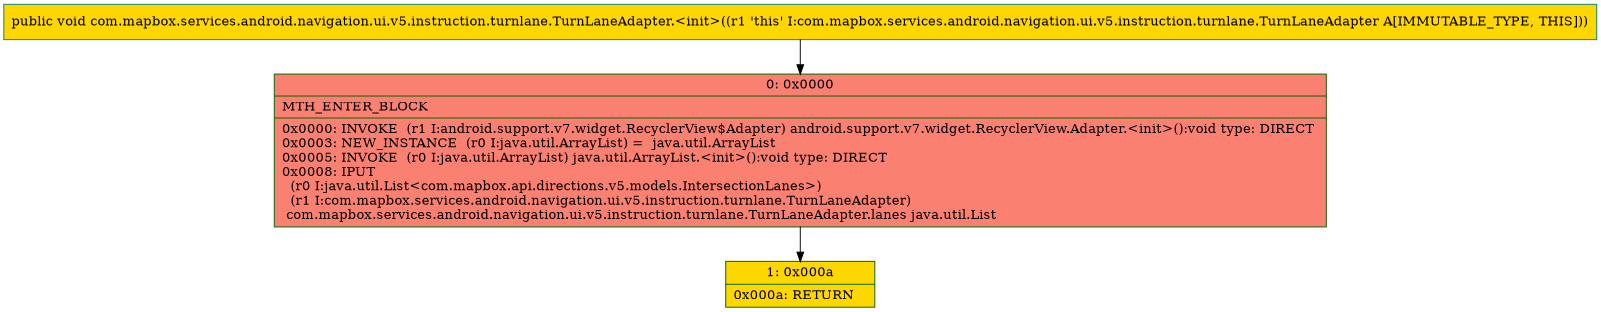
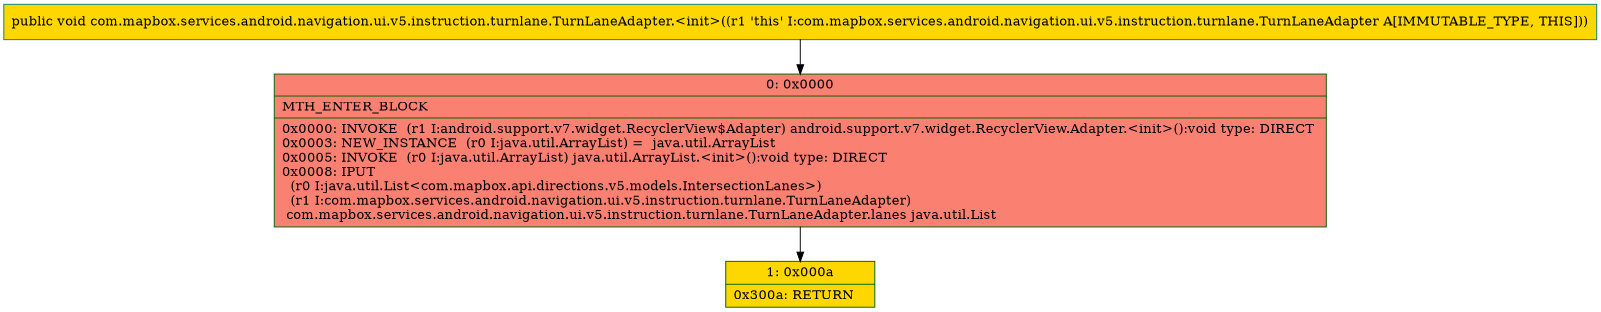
  digraph {
    node [shape=record style=filled fillcolor=gold color=darkgreen]
    n1 [label="{0\:\ 0x0000|MTH_ENTER_BLOCK\l|0x0000: INVOKE  (r1 I:android.support.v7.widget.RecyclerView$Adapter) android.support.v7.widget.RecyclerView.Adapter.\<init\>():void type: DIRECT \l0x0003: NEW_INSTANCE  (r0 I:java.util.ArrayList) =  java.util.ArrayList \l0x0005: INVOKE  (r0 I:java.util.ArrayList) java.util.ArrayList.\<init\>():void type: DIRECT \l0x0008: IPUT  \l  (r0 I:java.util.List\<com.mapbox.api.directions.v5.models.IntersectionLanes\>)\l  (r1 I:com.mapbox.services.android.navigation.ui.v5.instruction.turnlane.TurnLaneAdapter)\l com.mapbox.services.android.navigation.ui.v5.instruction.turnlane.TurnLaneAdapter.lanes java.util.List \l}" fillcolor=salmon]
-   n2 [label="{1\:\ 0x000a|0x000a: RETURN   \l}"]
+   n2 [label="{1\:\ 0x000a|0x300a: RETURN   \l}"]
    n3 [label="{public void com.mapbox.services.android.navigation.ui.v5.instruction.turnlane.TurnLaneAdapter.\<init\>((r1 'this' I:com.mapbox.services.android.navigation.ui.v5.instruction.turnlane.TurnLaneAdapter A[IMMUTABLE_TYPE, THIS])) }" color=teal]
    n1 -> n2
    n3 -> n1
  }
